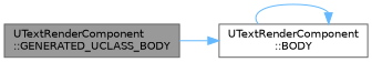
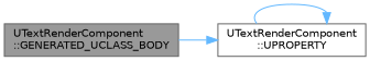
  digraph {
    rankdir=LR
    node [fontname=Helvetica fontsize=10 shape=box style=filled]
    edge [color=steelblue1 fontname=Helvetica fontsize=10 labelfontname=Helvetica labelfontsize=10 style=solid]
    n1 [color=gray40 fillcolor=grey60 fontcolor=black height=0.2 label="UTextRenderComponent\l::GENERATED_UCLASS_BODY" width=0.4]
-   n2 [color=grey40 fillcolor=white height=0.2 label="UTextRenderComponent\l::BODY" width=0.4]
+   n2 [color=grey40 fillcolor=white height=0.2 label="UTextRenderComponent\l::UPROPERTY" width=0.4]
    n1 -> n2
    n2 -> n2
  }
